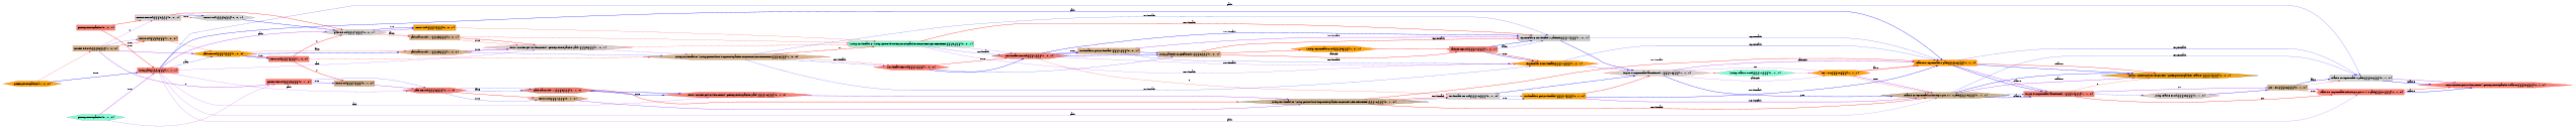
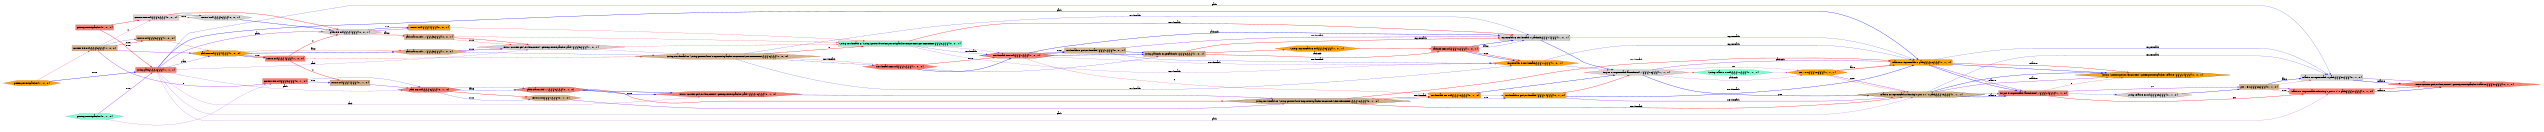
  digraph {
    fontname="DejaVu Serif"
    rankdir=LR
    node [color=red fillcolor=salmon fontname="DejaVu Serif" shape=hexagon style=filled]
    edge [color=blue fontname="DejaVu Serif" style=bold]
    n1 [fillcolor=tan label="return null@@@7@@@['0', '1', '0']"]
    n2 [color=black fillcolor=tan label="String servletPath = (String)getAttribute(RequestDispatcher.INCLUDE_SERVLET_PATH)@@@12@@@['0', '1', '0']"]
    n3 [fillcolor=orange label="relative = requestPath + path@@@22@@@['1', '1', '1']" shape=note]
-   n4 [color=brown fillcolor=lightgrey label="servletPath == null@@@13@@@['0', '1', '0']" shape=note]
+   n4 [color=brown fillcolor=orange label="servletPath == null@@@13@@@['0', '1', '0']" shape=note]
    n5 [color=black fillcolor=tan label="relative = requestPath.substring(0,pos + 1) + path@@@19@@@['1', '1', '1']"]
    n6 [fillcolor=tan label="path.startsWith(\"/\")@@@5@@@['1', '0', '0']"]
    n7 [fillcolor=lightgrey label="return (context.getServletContext().getRequestDispatcher(path))@@@5@@@['1', '0', '1']"]
    n8 [color=brown fillcolor=tan label="String servletPath = (String)getAttribute(RequestDispatcher.INCLUDE_SERVLET_PATH)@@@6@@@['1', '0', '0']"]
    n9 [fillcolor=aquamarine label="String servletPath = (String)getAttribute(RequestDispatcher.INCLUDE_SERVLET_PATH)@@@6@@@['0', '0', '1']" shape=note]
    n10 [color=black fillcolor=lightgrey label="requestPath = servletPath + pathInfo@@@14@@@['1', '0', '1']" shape=note]
    n11 [fillcolor=orange label="requestPath = servletPath@@@11@@@['1', '0', '1']"]
    n12 [label="servletPath == null@@@7@@@['1', '0', '0']"]
    n13 [color=brown fillcolor=orange label="getRequestDispatcher['1', '0', '0']"]
    n14 [color=brown label="String path@@@2@@@['1', '1', '1']" shape=note]
    n15 [fillcolor=tan label="context == null@@@3@@@['1', '0', '0']" shape=note]
    n16 [label="relative = requestPath.substring(0,pos + 1) + path@@@27@@@['0', '1', '0']" shape=note]
    n17 [color=brown label="return (context.getServletContext().getRequestDispatcher(path))@@@10@@@['0', '1', '0']"]
    n18 [color=gray40 fillcolor=lightgrey label="relative = requestPath + path@@@30@@@['0', '1', '0']" shape=note]
    n19 [color=gray40 fillcolor=orange label="path == null@@@4@@@['1', '0', '0']"]
    n20 [color=brown fillcolor=lightgrey label="path == null@@@4@@@['0', '0', '1']"]
    n21 [color=brown label="path == null@@@6@@@['0', '1', '0']"]
    n22 [label="context == null@@@3@@@['0', '1', '0']" shape=note]
    n23 [fillcolor=lightgrey label="context == null@@@3@@@['0', '0', '1']" shape=note]
    n24 [fillcolor=tan label="return null@@@3@@@['1', '0', '0']" shape=note]
    n25 [label="return context.getServletContext().getRequestDispatcher(relative)@@@32@@@['0', '1', '0']"]
    n26 [color=black fillcolor=orange label="return (context.getServletContext().getRequestDispatcher(relative))@@@24@@@['0', '0', '1']"]
    n27 [color=gray40 label="int pos = requestPath.lastIndexOf('/')@@@24@@@['1', '1', '0']" shape=note]
    n28 [fillcolor=lightgrey label="int pos = requestPath.lastIndexOf('/')@@@16@@@['1', '1', '1']"]
    n29 [color=gray40 fillcolor=orange label="servletPath = getServletPath()@@@14@@@['0', '1', '0']" shape=note]
    n30 [fillcolor=tan label="servletPath = getServletPath()@@@7@@@['0', '0', '1']" shape=note]
    n31 [fillcolor=tan label="String pathInfo = getPathInfo()@@@8@@@['1', '0', '1']" shape=note]
    n32 [fillcolor=orange label="String requestPath = null@@@9@@@['1', '0', '1']"]
    n33 [color=gray40 label="pathInfo == null@@@10@@@['1', '0', '1']" shape=note]
    n34 [color=brown label="return null@@@4@@@['1', '0', '0']" shape=note]
    n35 [fillcolor=tan label="path.startsWith(\"/\")@@@5@@@['0', '0', '1']" shape=note]
    n36 [color=black fillcolor=orange label="return (null)@@@4@@@['0', '0', '1']" shape=note]
    n37 [color=black label="path.startsWith(\"/\")@@@9@@@['0', '1', '0']"]
    n38 [fillcolor=orange label="pos >= 0@@@18@@@['1', '1', '1']"]
    n39 [color=gray40 fillcolor=aquamarine label="String relative = null@@@17@@@['1', '1', '1']"]
    n40 [color=gray40 fillcolor=tan label="pos >= 0@@@26@@@['0', '1', '0']" shape=note]
    n41 [color=black label="servletPath == null@@@7@@@['1', '0', '1']"]
    n42 [color=gray40 fillcolor=lightgrey label="return (null)@@@3@@@['0', '0', '1']"]
    n43 [color=gray40 fillcolor=aquamarine label="getRequestDispatcher['0', '1', '0']"]
    n44 [color=brown fillcolor=tan label="return null@@@4@@@['0', '1', '0']" shape=note]
    n45 [fillcolor=lightgrey label="String relative = null@@@25@@@['0', '1', '0']"]
    n46 [color=gray40 label="getRequestDispatcher['0', '0', '1']" shape=note]
    n1 -> n2 [color=purple]
    n2 -> n3 [color=red label=servletPath]
    n2 -> n4 [color=red label=servletPath]
    n2 -> n4 [style=solid]
    n2 -> n5 [color=red label=servletPath]
    n3 -> n18 [label=requestPath style=solid]
    n3 -> n26 [color=red label=relative]
    n3 -> n26
    n3 -> n27 [color=purple label=relative]
    n3 -> n27
    n4 -> n28
    n4 -> n29 [style=solid]
    n4 -> n29 [label=true style=solid]
    n5 -> n18 [label=requestPath style=solid]
    n5 -> n26 [color=purple label=relative]
    n5 -> n26
    n5 -> n27 [style=solid]
    n5 -> n27 [label=relative]
    n6 -> n7 [color=purple label=true]
    n6 -> n7 [color=purple style=solid]
    n6 -> n8 [style=solid]
    n7 -> n8 [color=purple style=solid]
    n7 -> n9 [color=red style=solid]
    n8 -> n9 [color=red label=0]
    n8 -> n10 [label=servletPath style=solid]
    n8 -> n11 [label=servletPath style=solid]
    n8 -> n12 [style=solid]
    n8 -> n12 [color=red label=servletPath style=solid]
    n9 -> n10 [color=red label=servletPath]
    n9 -> n11 [color=purple label=servletPath style=solid]
    n9 -> n41 [color=purple style=solid]
    n9 -> n41 [label=servletPath style=solid]
    n10 -> n3 [label=requestPath style=solid]
    n10 -> n28
    n11 -> n3 [label=requestPath style=solid]
    n11 -> n28 [style=solid]
    n12 -> n31 [style=solid]
    n12 -> n41
    n12 -> n41 [color=red label=true]
    n13 -> n14 [label=true]
    n13 -> n15 [color=red style=solid]
    n14 -> n3 [label=path]
    n14 -> n5 [color=purple label=path style=solid]
    n14 -> n7 [color=purple label=path style=solid]
    n14 -> n16 [color=purple label=path style=solid]
    n14 -> n17 [color=purple label=path style=solid]
    n14 -> n18 [label=path style=solid]
    n14 -> n19 [label=path style=solid]
    n14 -> n20 [color=purple label=path]
    n14 -> n21 [color=purple label=path style=solid]
    n15 -> n19 [color=purple]
    n15 -> n22 [color=purple label=0]
    n15 -> n23 [color=purple label=0 style=solid]
    n15 -> n24 [style=solid]
    n15 -> n24 [color=red label=true]
    n16 -> n25 [color=red]
    n16 -> n25 [label=relative]
    n17 -> n2 [color=purple]
    n18 -> n25 [color=purple]
    n18 -> n25 [label=relative]
    n19 -> n6
    n19 -> n6 [color=red label=false style=solid]
    n19 -> n34 [color=red label=true]
    n19 -> n34
    n20 -> n35 [color=red label=false style=solid]
    n20 -> n35 [color=red style=solid]
    n20 -> n36 [color=purple]
    n20 -> n36 [label=true]
    n21 -> n1 [label=true style=solid]
    n21 -> n1 [color=red]
    n21 -> n37 [style=solid]
    n21 -> n37 [label=false style=solid]
    n22 -> n21 [style=solid]
    n22 -> n44 [color=purple label=true style=solid]
    n22 -> n44 [style=solid]
    n23 -> n20 [color=red]
    n23 -> n42 [color=red label=true style=solid]
    n23 -> n42
    n24 -> n19 [color=red style=solid]
    n27 -> n16 [color=red label=pos]
    n27 -> n26 [color=red label=0 style=solid]
    n27 -> n40 [color=purple label=pos]
    n27 -> n45 [style=solid]
    n28 -> n3 [color=purple label=pathInfo]
    n28 -> n5 [label=pos]
    n28 -> n38 [color=purple label=pos style=solid]
    n28 -> n38 [color=purple label=pathInfo style=solid]
    n28 -> n39 [color=red style=solid]
    n29 -> n3 [label=servletPath]
    n29 -> n5 [color=purple label=servletPath]
    n29 -> n28 [color=red]
    n30 -> n10 [color=purple label=servletPath]
    n30 -> n11 [label=servletPath style=solid]
    n30 -> n31
    n31 -> n10 [color=red label=requestPath]
    n31 -> n32 [color=red]
    n31 -> n33 [color=red label=pathInfo]
    n32 -> n33 [color=red]
    n33 -> n10
    n33 -> n10 [label=false style=solid]
    n33 -> n11
    n33 -> n11 [color=red label=true]
    n34 -> n8 [color=red style=solid]
    n34 -> n20 [color=red label=0]
    n34 -> n44 [color=red label=0]
    n35 -> n7 [color=red label=true style=solid]
    n35 -> n7 [color=red]
    n35 -> n9 [color=red style=solid]
    n36 -> n9 [color=red style=solid]
    n37 -> n2 [color=red]
    n37 -> n17
    n37 -> n17 [label=true]
    n38 -> n3 [color=red label=false style=solid]
    n38 -> n3 [color=red]
    n38 -> n5 [color=purple label=true]
    n38 -> n5 [color=red style=solid]
    n39 -> n38 [color=purple style=solid]
    n40 -> n16 [color=red label=true style=solid]
    n40 -> n16 [color=purple]
    n40 -> n18 [label=false]
    n40 -> n18 [color=red style=solid]
    n41 -> n4 [color=red label=0 style=solid]
-   n41 -> n10 [label=servletPath]
+   n41 -> n10 [label=pathInfo]
    n41 -> n11 [color=purple label=servletPath style=solid]
    n41 -> n30 [color=purple label=true]
    n41 -> n30
    n41 -> n31
    n42 -> n20
    n43 -> n14 [color=purple label=true]
    n43 -> n22 [color=purple style=solid]
    n44 -> n21 [color=purple]
    n45 -> n40
    n46 -> n14 [color=red label=true]
    n46 -> n23 [color=red]
  }
